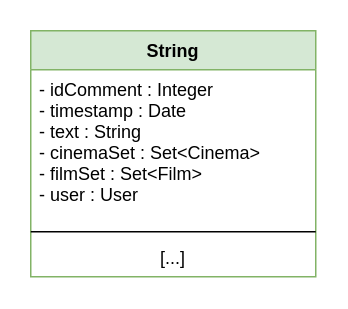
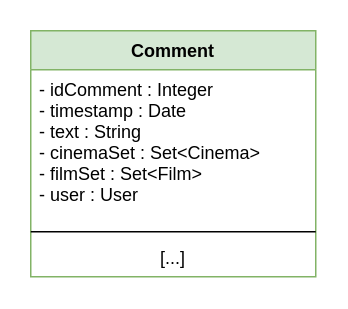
  <mxCell id="0" />
  <mxCell id="1" parent="0" />
- <mxCell id="2" value="String" style="swimlane;fontStyle=1;align=center;verticalAlign=top;childLayout=stackLayout;horizontal=1;startSize=26;horizontalStack=0;resizeParent=1;resizeParentMax=0;resizeLast=0;collapsible=1;marginBottom=0;fillColor=#d5e8d4;strokeColor=#82b366;" vertex="1" parent="1"><mxGeometry x="20" y="20" width="190" height="164" as="geometry" /></mxCell>
+ <mxCell id="2" value="Comment" style="swimlane;fontStyle=1;align=center;verticalAlign=top;childLayout=stackLayout;horizontal=1;startSize=26;horizontalStack=0;resizeParent=1;resizeParentMax=0;resizeLast=0;collapsible=1;marginBottom=0;fillColor=#d5e8d4;strokeColor=#82b366;" vertex="1" parent="1"><mxGeometry x="20" y="20" width="190" height="164" as="geometry" /></mxCell>
  <mxCell id="3" value="- idComment : Integer&#10;- timestamp : Date&#10;- text : String&#10;- cinemaSet : Set&lt;Cinema&gt;&#10;- filmSet : Set&lt;Film&gt;&#10;- user : User" style="text;strokeColor=none;fillColor=none;align=left;verticalAlign=top;spacingLeft=4;spacingRight=4;overflow=hidden;rotatable=0;points=[[0,0.5],[1,0.5]];portConstraint=eastwest;" vertex="1" parent="2"><mxGeometry y="26" width="190" height="104" as="geometry" /></mxCell>
  <mxCell id="4" value="" style="line;strokeWidth=1;fillColor=none;align=left;verticalAlign=middle;spacingTop=-1;spacingLeft=3;spacingRight=3;rotatable=0;labelPosition=right;points=[];portConstraint=eastwest;" vertex="1" parent="2"><mxGeometry y="130" width="190" height="8" as="geometry" /></mxCell>
  <mxCell id="5" value="[...]" style="text;strokeColor=none;fillColor=none;align=center;verticalAlign=top;spacingLeft=4;spacingRight=4;overflow=hidden;rotatable=0;points=[[0,0.5],[1,0.5]];portConstraint=eastwest;" vertex="1" parent="2"><mxGeometry y="138" width="190" height="26" as="geometry" /></mxCell>
